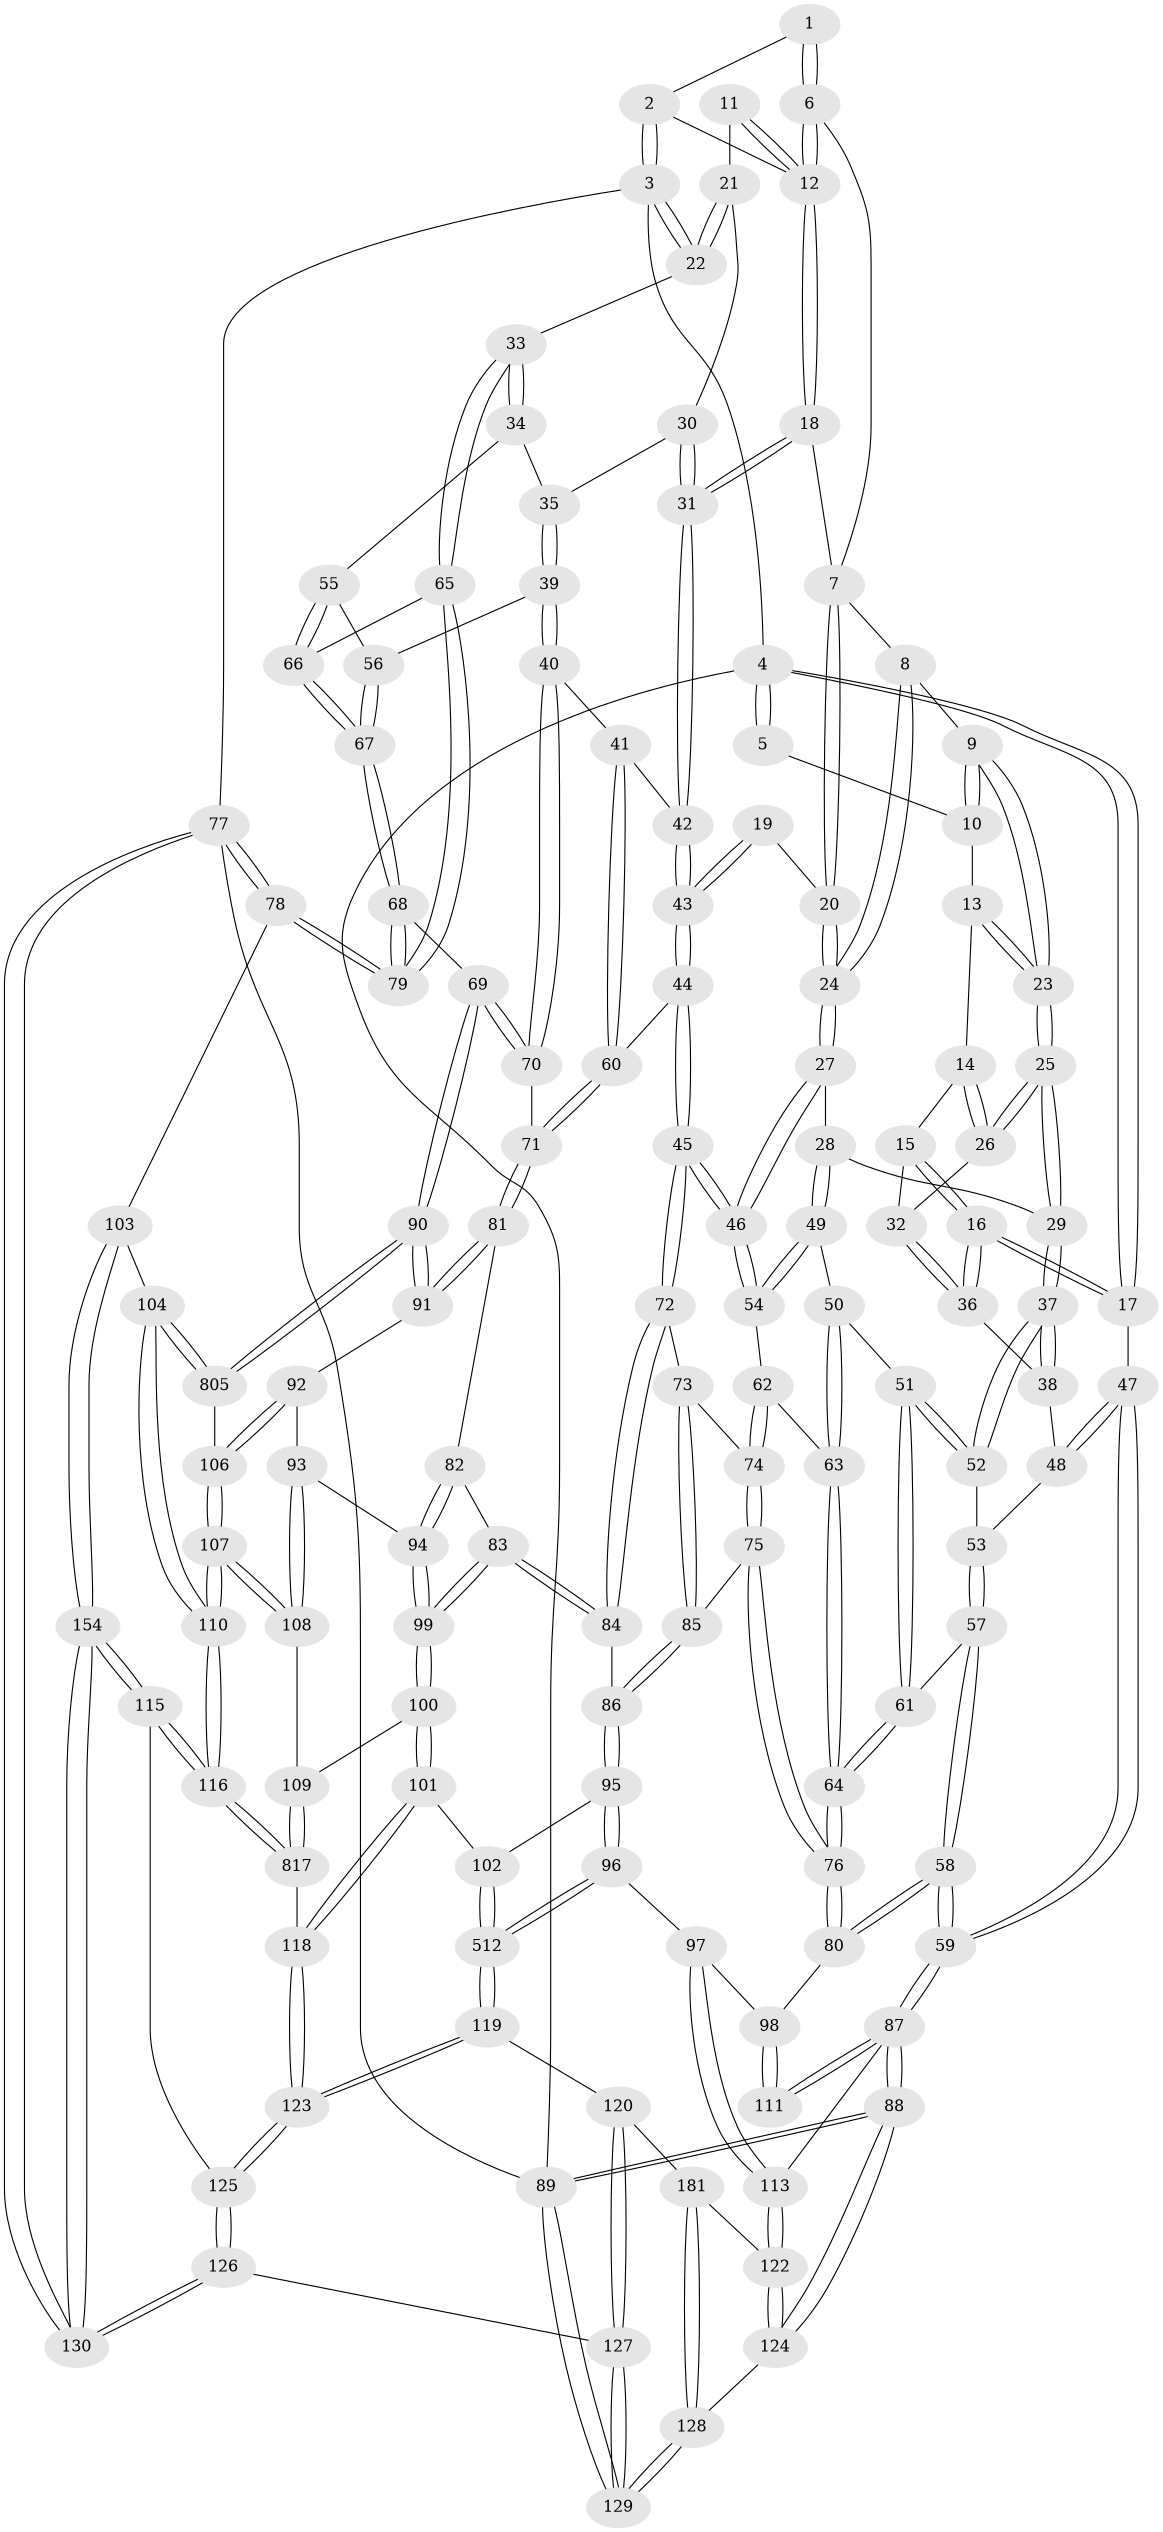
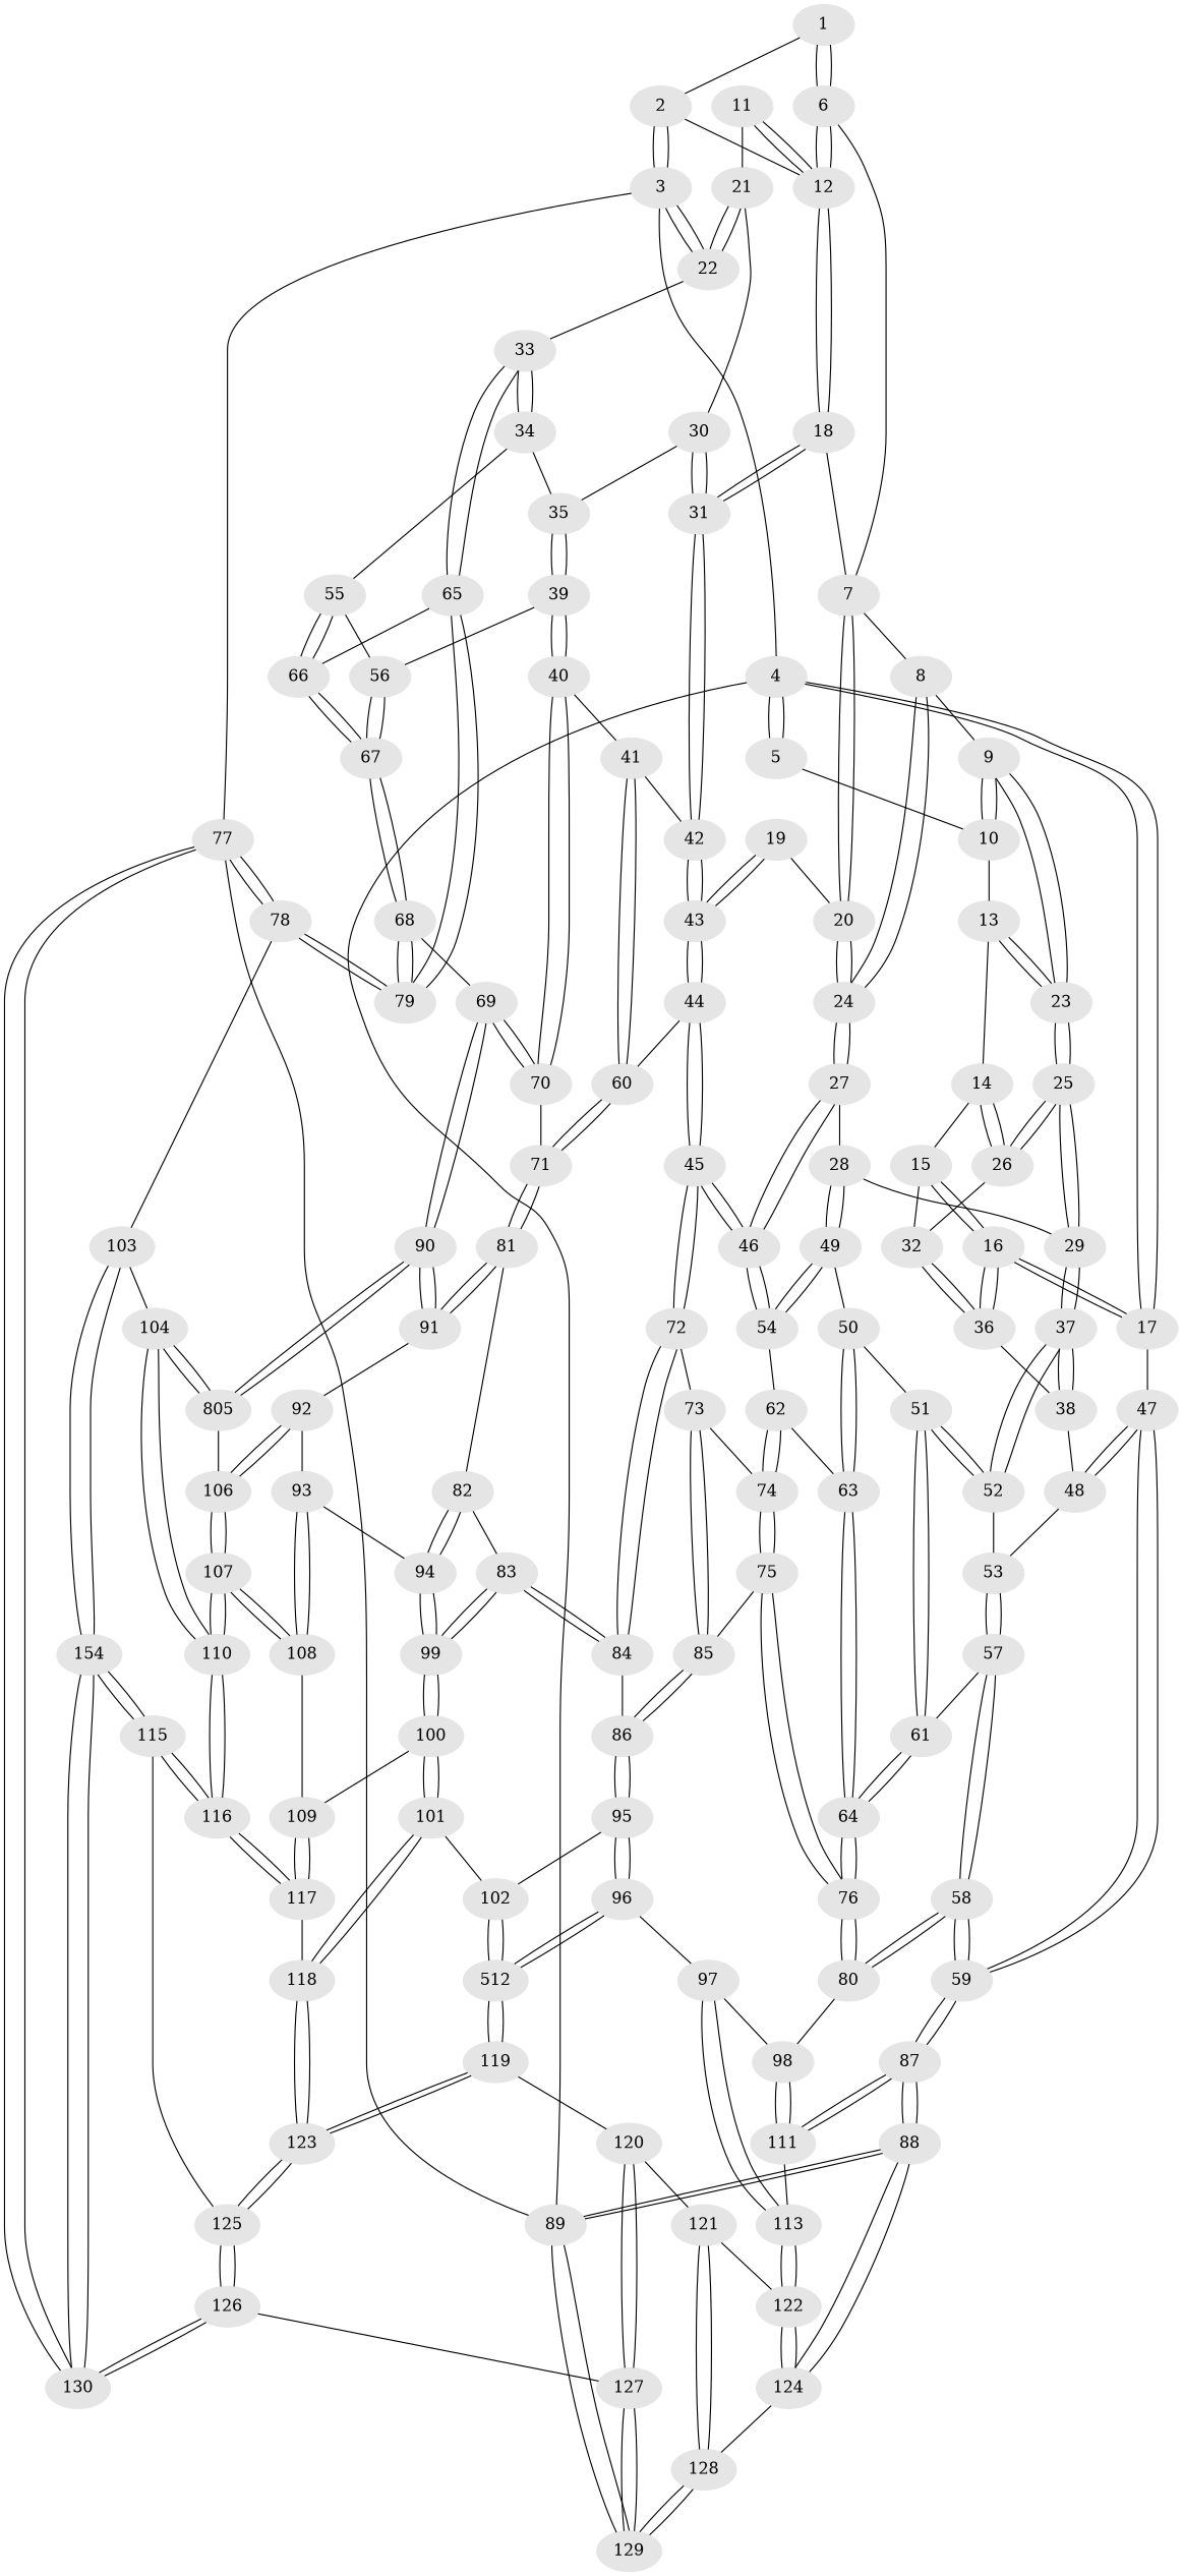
  graph {
    node [color=gray90 style=filled]
    1
    2
    6
    3
    12
    7
    4
    22
    77
    11
    21
    5
    17
    89
    33
    78
    130
    10
    47
    129
    13
    8
    20
    18
    9
    24
    23
    27
    25
    14
    30
    31
    15
    26
    16
    32
    36
    38
    48
    59
    19
    43
    42
    44
    35
    34
    65
    29
    28
    46
    37
    49
    54
    50
    52
    39
    55
    66
    79
    56
    40
    53
    41
    70
    67
    60
    71
    45
    72
    73
    84
    62
    87
    57
    51
    63
    61
    64
    58
    74
    68
    80
    98
    88
    111
    81
    76
    75
    69
    90
    91
    n92 [label=805]
    82
    85
    86
    103
    104
    n98 [label=154]
    83
    94
    92
    99
    100
    95
    96
    102
    124
    113
    128
    106
    93
    108
    107
    109
    97
    n116 [label=512]
    119
    122
    101
    118
-   117 [label=817]
+   117
    123
    110
    115
    116
    120
    125
    126
-   121 [label=181]
+   121
    127
    1 -- 2
    1 -- 6
    1 -- 6
    2 -- 3
    2 -- 3
    2 -- 12
    6 -- 12
    6 -- 12
    6 -- 7
    3 -- 4
    3 -- 22
    3 -- 22
    3 -- 77
    12 -- 18
    12 -- 18
    7 -- 8
    7 -- 20
    7 -- 20
    4 -- 5
    4 -- 5
    4 -- 17
    4 -- 17
    4 -- 89
    22 -- 33
    77 -- 89
    77 -- 78
    77 -- 78
    77 -- 130
    77 -- 130
    11 -- 12
    11 -- 12
    11 -- 21
    21 -- 22
    21 -- 22
    21 -- 30
    5 -- 10
    17 -- 47
    89 -- 129
    89 -- 129
    33 -- 34
    33 -- 34
    33 -- 65
    33 -- 65
    78 -- 79
    78 -- 79
    78 -- 103
    10 -- 13
    47 -- 48
    47 -- 48
    47 -- 59
    47 -- 59
    13 -- 23
    13 -- 23
    13 -- 14
    8 -- 9
    8 -- 24
    8 -- 24
    20 -- 24
    20 -- 24
    18 -- 7
    18 -- 31
    18 -- 31
    9 -- 10
    9 -- 10
    9 -- 23
    9 -- 23
    24 -- 27
    24 -- 27
    23 -- 25
    23 -- 25
    27 -- 28
    27 -- 46
    27 -- 46
    25 -- 26
    25 -- 26
    25 -- 29
    25 -- 29
    14 -- 15
    14 -- 26
    14 -- 26
    30 -- 31
    30 -- 31
    30 -- 35
    31 -- 42
    31 -- 42
    15 -- 16
    15 -- 16
    15 -- 32
    26 -- 32
    16 -- 17
    16 -- 17
    16 -- 36
    16 -- 36
    32 -- 36
    32 -- 36
    36 -- 38
    38 -- 48
    48 -- 53
    59 -- 87
    59 -- 87
    19 -- 20
    19 -- 43
    19 -- 43
    43 -- 44
    43 -- 44
    42 -- 43
    42 -- 43
    44 -- 60
    44 -- 45
    44 -- 45
    35 -- 39
    35 -- 39
    34 -- 35
    34 -- 55
    65 -- 66
    65 -- 79
    65 -- 79
    29 -- 37
    29 -- 37
    28 -- 29
    28 -- 49
    28 -- 49
    46 -- 54
    46 -- 54
    37 -- 38
    37 -- 38
    37 -- 52
    37 -- 52
    49 -- 54
    49 -- 54
    49 -- 50
    54 -- 62
    50 -- 51
    50 -- 63
    50 -- 63
    52 -- 53
    39 -- 56
    39 -- 40
    39 -- 40
    55 -- 66
    55 -- 66
    55 -- 56
    66 -- 67
    66 -- 67
    56 -- 67
    56 -- 67
    40 -- 41
    40 -- 70
    40 -- 70
    53 -- 57
    53 -- 57
    41 -- 42
    41 -- 60
    41 -- 60
    70 -- 71
    67 -- 68
    67 -- 68
    60 -- 71
    60 -- 71
    71 -- 81
    71 -- 81
    45 -- 46
    45 -- 46
    45 -- 72
    45 -- 72
    72 -- 73
    72 -- 84
    72 -- 84
    73 -- 74
    73 -- 85
    73 -- 85
    84 -- 86
    62 -- 63
    62 -- 74
    62 -- 74
    87 -- 88
    87 -- 88
    87 -- 111
    87 -- 111
    57 -- 61
    57 -- 58
    57 -- 58
    51 -- 52
    51 -- 52
    51 -- 61
    51 -- 61
    63 -- 64
    63 -- 64
    61 -- 64
    61 -- 64
    64 -- 76
    64 -- 76
    58 -- 59
    58 -- 59
    58 -- 80
    58 -- 80
    74 -- 75
    74 -- 75
    68 -- 79
    68 -- 79
    68 -- 69
    80 -- 98
    98 -- 111
    98 -- 111
    88 -- 89
    88 -- 89
    88 -- 124
    88 -- 124
-   87 -- 113
+   111 -- 113
    81 -- 91
    81 -- 91
    81 -- 82
    76 -- 80
    76 -- 80
    75 -- 76
    75 -- 76
    75 -- 85
    69 -- 70
    69 -- 70
    69 -- 90
    69 -- 90
    90 -- 91
    90 -- 91
    90 -- n92
    90 -- n92
    91 -- 92
    n92 -- 106
    82 -- 83
    82 -- 94
    82 -- 94
    85 -- 86
    85 -- 86
    86 -- 95
    86 -- 95
    103 -- 104
    103 -- n98
    103 -- n98
    104 -- n92
    104 -- n92
    104 -- 110
    104 -- 110
    n98 -- 130
    n98 -- 130
    n98 -- 115
    n98 -- 115
    83 -- 84
    83 -- 84
    83 -- 99
    83 -- 99
    94 -- 99
    94 -- 99
    92 -- 106
    92 -- 106
    92 -- 93
    99 -- 100
    99 -- 100
    100 -- 109
    100 -- 101
    100 -- 101
    95 -- 96
    95 -- 96
    95 -- 102
    96 -- 97
    96 -- n116
    96 -- n116
    102 -- n116
    102 -- n116
    124 -- 128
    113 -- 122
    113 -- 122
    128 -- 129
    128 -- 129
    106 -- 107
    106 -- 107
    93 -- 94
    93 -- 108
    93 -- 108
    108 -- 109
    107 -- 108
    107 -- 108
    107 -- 110
    107 -- 110
    109 -- 117
    109 -- 117
    97 -- 98
    97 -- 113
    97 -- 113
    n116 -- 119
    n116 -- 119
    119 -- 123
    119 -- 123
    119 -- 120
    122 -- 124
    122 -- 124
    101 -- 102
    101 -- 118
    101 -- 118
    118 -- 123
    118 -- 123
    117 -- 118
    123 -- 125
    123 -- 125
    110 -- 116
    110 -- 116
    115 -- 116
    115 -- 116
    115 -- 125
    116 -- 117
    116 -- 117
    120 -- 121
    120 -- 127
    120 -- 127
    125 -- 126
    125 -- 126
    126 -- 130
    126 -- 130
    126 -- 127
    121 -- 128
    121 -- 128
    121 -- 122
    127 -- 129
    127 -- 129
  }
